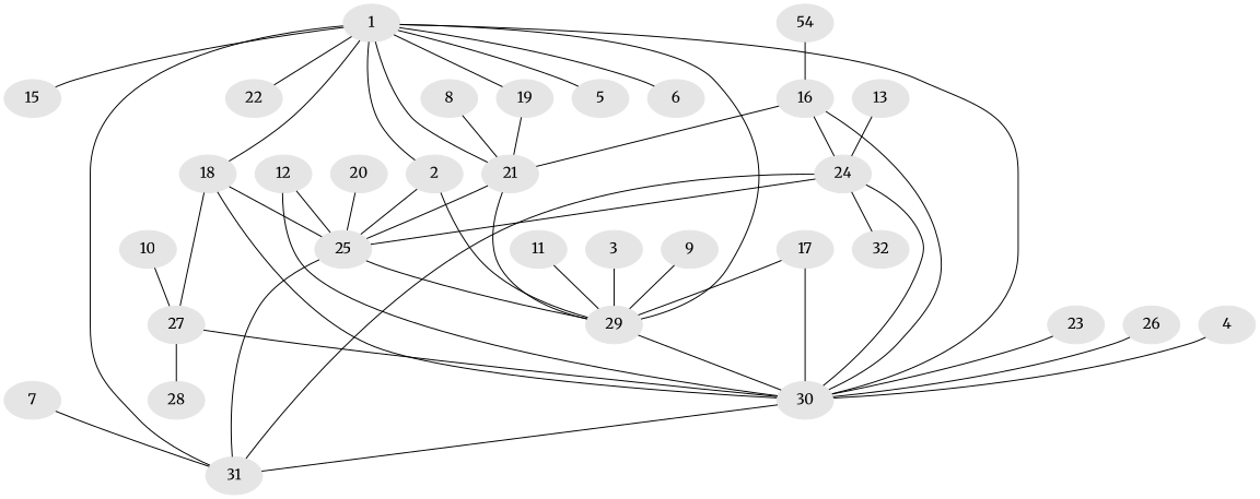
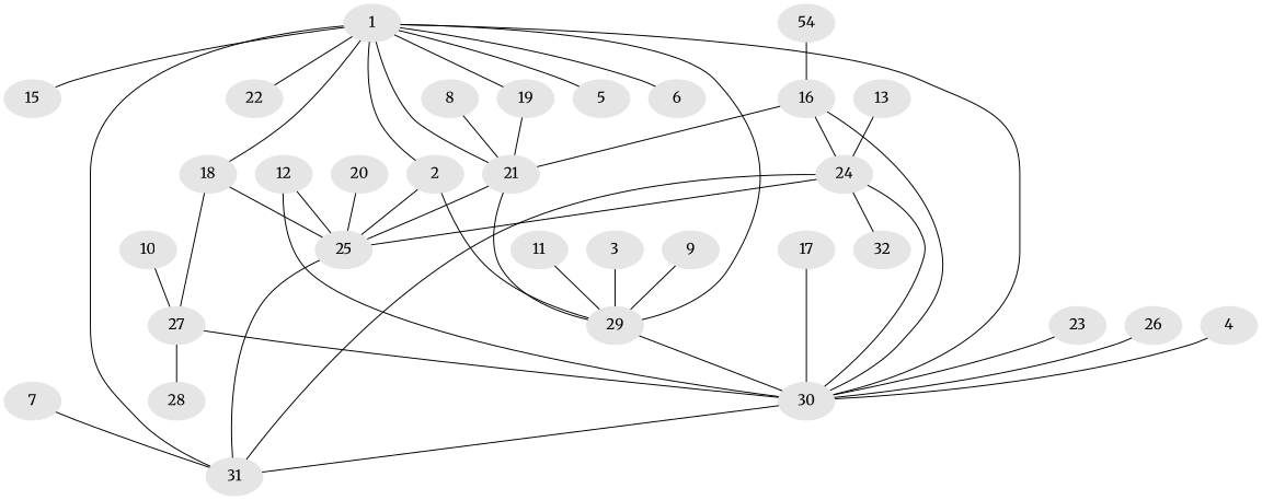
  graph {
    fontname=Merriweather
    node [color=gray90 fontname=Merriweather style=filled]
    edge [fontname=Merriweather weight=1.0]
    1
    2
    5
    6
    15
    18
    19
    21
    22
    29
    30
    31
    25
    27
    3
    4
    7
    8
    9
    10
    28
    11
    12
    13
    24
    32
    n27 [label=54]
    16
    17
    20
    23
    26
    1 -- 2
    1 -- 5
    1 -- 6
    1 -- 15
    1 -- 18 [weight=2.0]
    1 -- 19
    1 -- 21
    1 -- 22
    1 -- 29
    1 -- 30
    1 -- 31
    2 -- 29
    2 -- 25
-   18 -- 30
    18 -- 25
    18 -- 27
    19 -- 21
    21 -- 29
    21 -- 25
    29 -- 30
    30 -- 31
-   25 -- 29
    25 -- 31
    27 -- 30 [weight=2.0]
    27 -- 28
    3 -- 29
    4 -- 30
    7 -- 31
    8 -- 21
    9 -- 29
    10 -- 27
    11 -- 29
    12 -- 30
    12 -- 25
    13 -- 24
    24 -- 30
    24 -- 31
    24 -- 25
    24 -- 32
    n27 -- 16
    16 -- 21 [weight=2.0]
    16 -- 30
    16 -- 24
-   17 -- 29
    17 -- 30
    20 -- 25
    23 -- 30
    26 -- 30
  }
